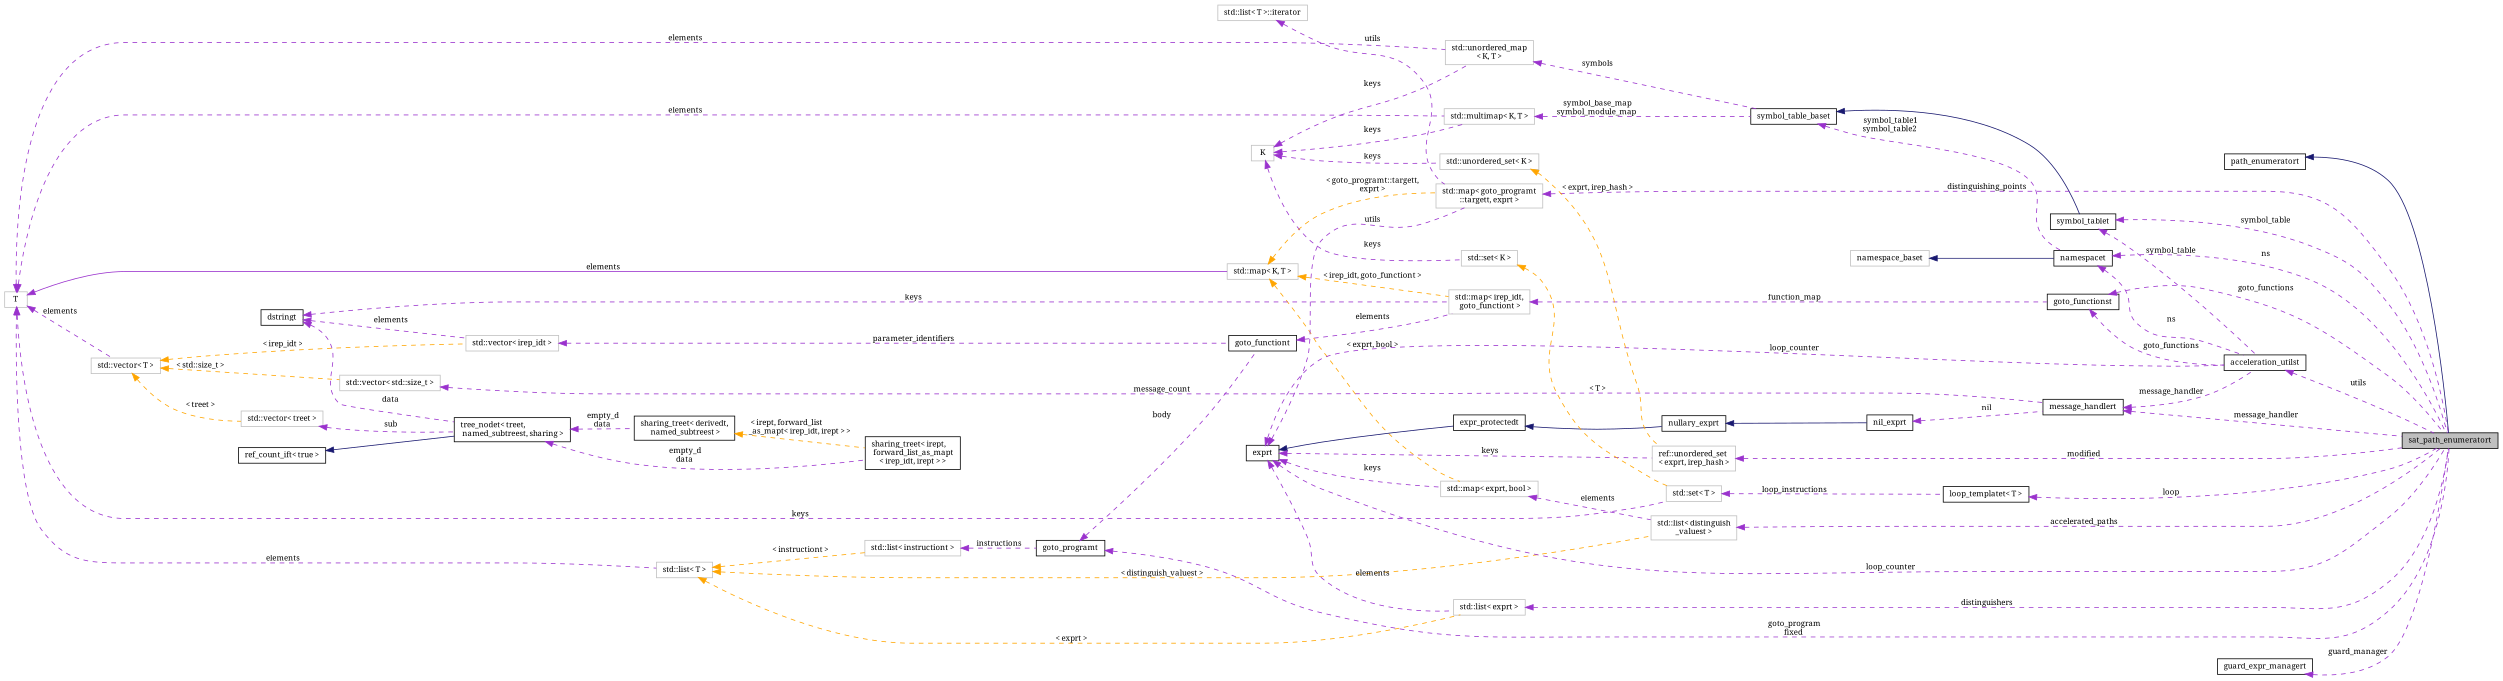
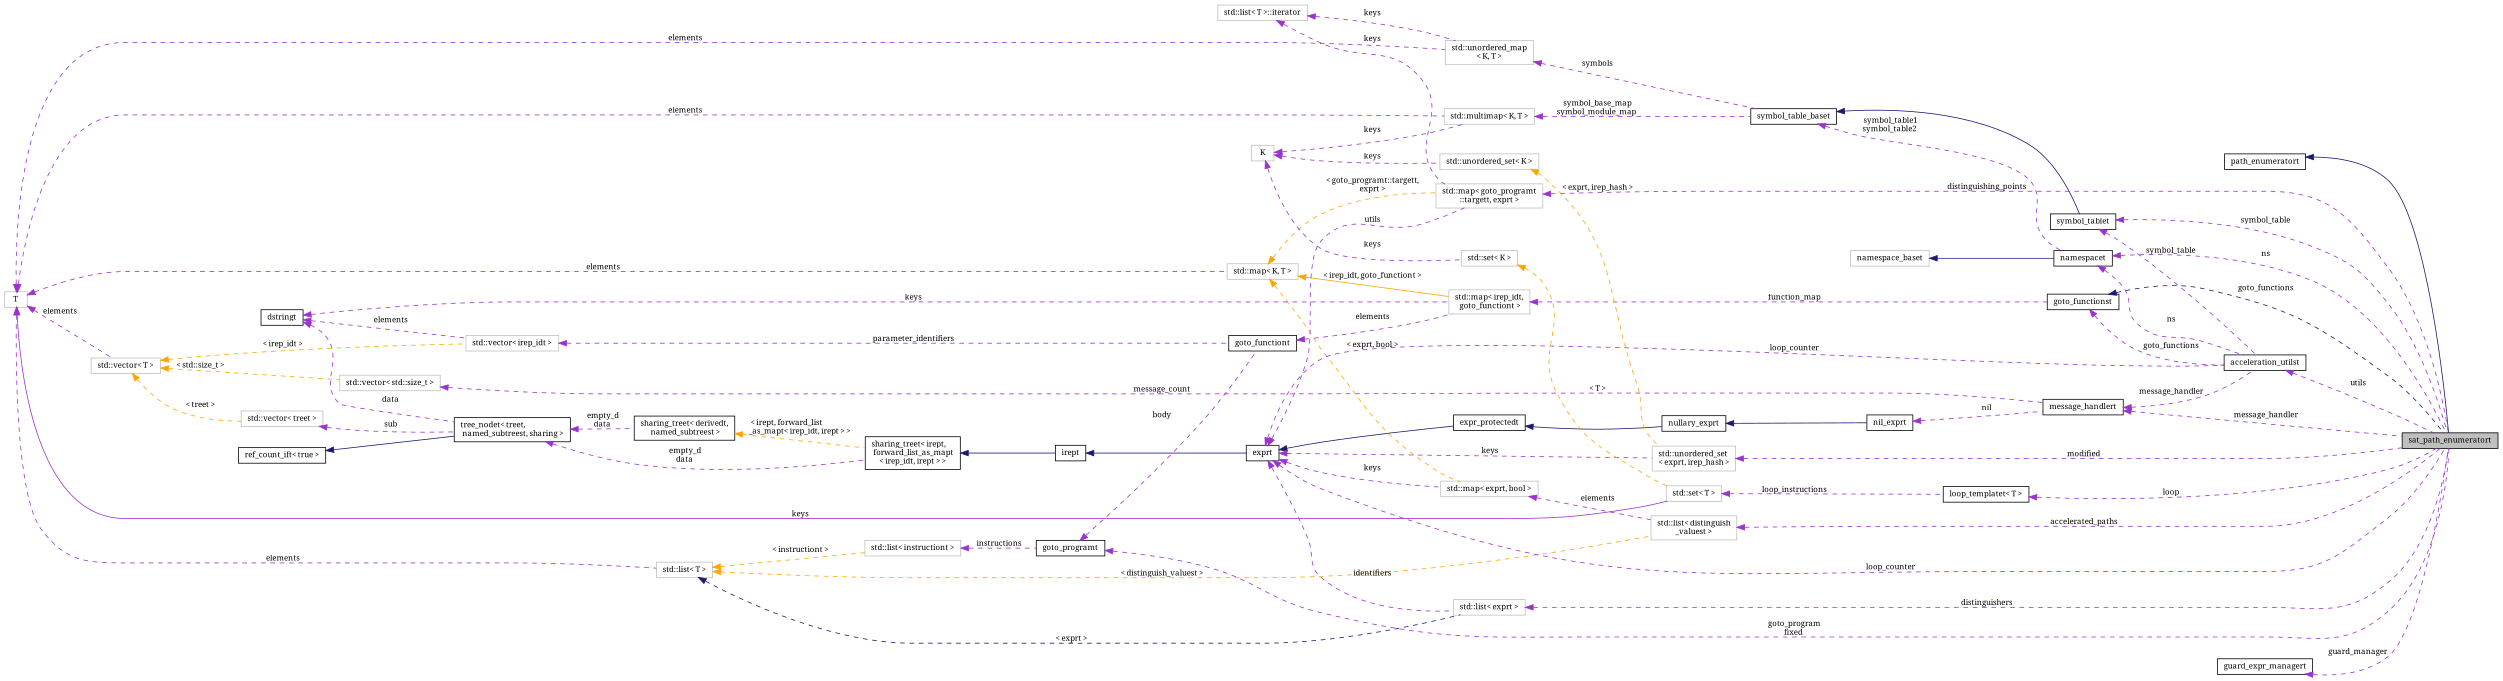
  digraph {
    fontname="Noto Serif"
    rankdir=LR
    node [color=black fontname="Noto Serif" fontsize=10 shape=record]
    edge [color=darkorchid3 dir=back fontname="Noto Serif" fontsize=10 labelfontname=Helvetica labelfontsize=10 style=dashed]
    n1 [fillcolor=grey75 fontcolor=black height=0.2 label=sat_path_enumeratort style=filled width=0.4]
    n2 [height=0.2 label=path_enumeratort width=0.4]
    n3 [height=0.2 label=message_handlert width=0.4]
    n4 [height=0.2 label=acceleration_utilst width=0.4]
    n5 [color=grey75 height=0.2 label="std::vector\< std::size_t \>" width=0.4]
    n6 [color=grey75 height=0.2 label="std::vector\< T \>" width=0.4]
    n7 [color=grey75 height=0.2 label="std::vector\< treet \>" width=0.4]
    n8 [color=grey75 height=0.2 label="std::vector\< irep_idt \>" width=0.4]
    n9 [height=0.2 label="tree_nodet\< treet,\l named_subtreest, sharing \>" width=0.4]
    n10 [height=0.2 label=goto_functiont width=0.4]
    n11 [color=grey75 height=0.2 label=T width=0.4]
    n12 [color=grey75 height=0.2 label="std::list\< T \>" width=0.4]
    n13 [color=grey75 height=0.2 label="std::multimap\< K, T \>" width=0.4]
    n14 [color=grey75 height=0.2 label="std::unordered_map\l\< K, T \>" width=0.4]
    n15 [color=grey75 height=0.2 label="std::map\< K, T \>" width=0.4]
    n16 [color=grey75 height=0.2 label="std::set\< T \>" width=0.4]
    n17 [color=grey75 height=0.2 label="std::list\< exprt \>" width=0.4]
    n18 [color=grey75 height=0.2 label="std::list\< distinguish\l_valuest \>" width=0.4]
    n19 [color=grey75 height=0.2 label="std::list\< instructiont \>" width=0.4]
    n20 [height=0.2 label=symbol_table_baset width=0.4]
    n21 [color=grey75 height=0.2 label="std::map\< exprt, bool \>" width=0.4]
    n22 [color=grey75 height=0.2 label="std::map\< goto_programt\l::targett, exprt \>" width=0.4]
    n23 [color=grey75 height=0.2 label="std::map\< irep_idt,\l goto_functiont \>" width=0.4]
    n24 [height=0.2 label="loop_templatet\< T \>" width=0.4]
    n25 [height=0.2 label=exprt width=0.4]
    n26 [height=0.2 label=expr_protectedt width=0.4]
-   n27 [color=grey75 height=0.2 label="ref::unordered_set\l\< exprt, irep_hash \>" width=0.4]
+   n27 [color=grey75 height=0.2 label="std::unordered_set\l\< exprt, irep_hash \>" width=0.4]
    n28 [height=0.2 label=nullary_exprt width=0.4]
+   n29 [height=0.2 label=irept width=0.4]
    n30 [height=0.2 label="sharing_treet\< irept,\l forward_list_as_mapt\l\< irep_idt, irept \> \>" width=0.4]
    n31 [height=0.2 label="sharing_treet\< derivedt,\l named_subtreest \>" width=0.4]
    n32 [height=0.2 label="ref_count_ift\< true \>" width=0.4]
    n33 [height=0.2 label=dstringt width=0.4]
    n34 [height=0.2 label=goto_functionst width=0.4]
    n35 [height=0.2 label=goto_programt width=0.4]
    n36 [height=0.2 label=symbol_tablet width=0.4]
    n37 [height=0.2 label=namespacet width=0.4]
    n38 [color=grey75 height=0.2 label=K width=0.4]
    n39 [color=grey75 height=0.2 label="std::unordered_set\< K \>" width=0.4]
    n40 [color=grey75 height=0.2 label="std::set\< K \>" width=0.4]
    n41 [height=0.2 label=guard_expr_managert width=0.4]
    n42 [color=grey75 height=0.2 label=namespace_baset width=0.4]
    n43 [color=grey75 height=0.2 label="std::list\< T \>::iterator" width=0.4]
    n44 [height=0.2 label=nil_exprt width=0.4]
    n2 -> n1 [color=midnightblue style=solid]
    n3 -> n1 [label=" message_handler"]
    n3 -> n4 [label=" message_handler"]
    n4 -> n1 [label=" utils"]
    n5 -> n3 [label=" message_count"]
    n6 -> n5 [color=orange label=" \< std::size_t \>"]
    n6 -> n7 [color=orange label=" \< treet \>"]
    n6 -> n8 [color=orange label=" \< irep_idt \>"]
    n7 -> n9 [label=" sub"]
    n8 -> n10 [label=" parameter_identifiers"]
    n9 -> n30 [label=" empty_d\ndata"]
    n9 -> n31 [label=" empty_d\ndata"]
    n10 -> n23 [label=" elements"]
    n11 -> n6 [label=" elements"]
    n11 -> n12 [label=" elements"]
    n11 -> n13 [label=" elements"]
    n11 -> n14 [label=" elements"]
-   n11 -> n15 [label=" elements" style=solid]
-   n11 -> n16 [label=" keys"]
-   n12 -> n17 [color=orange label=" \< exprt \>"]
+   n11 -> n15 [label=" elements"]
+   n11 -> n16 [label=" keys" style=solid]
+   n12 -> n17 [color=midnightblue label=" \< exprt \>"]
    n12 -> n18 [color=orange label=" \< distinguish_valuest \>"]
    n12 -> n19 [color=orange label=" \< instructiont \>"]
    n13 -> n20 [label=" symbol_base_map\nsymbol_module_map"]
    n14 -> n20 [label=" symbols"]
    n15 -> n21 [color=orange label=" \< exprt, bool \>"]
    n15 -> n22 [color=orange label=" \< goto_programt::targett,\l exprt \>"]
-   n15 -> n23 [color=orange label=" \< irep_idt, goto_functiont \>"]
+   n15 -> n23 [color=orange label=" \< irep_idt, goto_functiont \>" style=solid]
    n16 -> n24 [label=" loop_instructions"]
    n17 -> n1 [label=" distinguishers"]
    n18 -> n1 [label=" accelerated_paths"]
    n19 -> n35 [label=" instructions"]
    n20 -> n36 [color=midnightblue style=solid]
    n20 -> n37 [label=" symbol_table1\nsymbol_table2"]
    n21 -> n18 [label=" elements"]
    n22 -> n1 [label=" distinguishing_points"]
    n23 -> n34 [label=" function_map"]
    n24 -> n1 [label=" loop"]
    n25 -> n1 [label=" loop_counter"]
    n25 -> n4 [label=" loop_counter"]
-   n25 -> n17 [label=" elements"]
+   n25 -> n17 [label=" identifiers"]
    n25 -> n21 [label=" keys"]
    n25 -> n22 [label=" utils"]
    n25 -> n26 [color=midnightblue style=solid]
    n25 -> n27 [label=" keys"]
    n26 -> n28 [color=midnightblue style=solid]
    n27 -> n1 [label=" modified"]
    n28 -> n44 [color=midnightblue style=solid]
+   n29 -> n25 [color=midnightblue style=solid]
+   n30 -> n29 [color=midnightblue style=solid]
    n31 -> n30 [color=orange label=" \< irept, forward_list\l_as_mapt\< irep_idt, irept \> \>"]
    n32 -> n9 [color=midnightblue style=solid]
    n33 -> n8 [label=" elements"]
    n33 -> n9 [label=" data"]
    n33 -> n23 [label=" keys"]
-   n34 -> n1 [label=" goto_functions"]
+   n34 -> n1 [color=midnightblue label=" goto_functions"]
    n34 -> n4 [label=" goto_functions"]
    n35 -> n1 [label=" goto_program\nfixed"]
    n35 -> n10 [label=" body"]
    n36 -> n1 [label=" symbol_table"]
    n36 -> n4 [label=" symbol_table"]
    n37 -> n1 [label=" ns"]
    n37 -> n4 [label=" ns"]
    n38 -> n13 [label=" keys"]
-   n38 -> n14 [label=" keys"]
+   n43 -> n14 [label=" keys"]
    n38 -> n39 [label=" keys"]
    n38 -> n40 [label=" keys"]
    n39 -> n27 [color=orange label=" \< exprt, irep_hash \>"]
    n40 -> n16 [color=orange label=" \< T \>"]
    n41 -> n1 [label=" guard_manager"]
    n42 -> n37 [color=midnightblue style=solid]
-   n43 -> n22 [label=" utils"]
+   n43 -> n22 [label=" keys"]
    n44 -> n3 [label=" nil"]
  }
